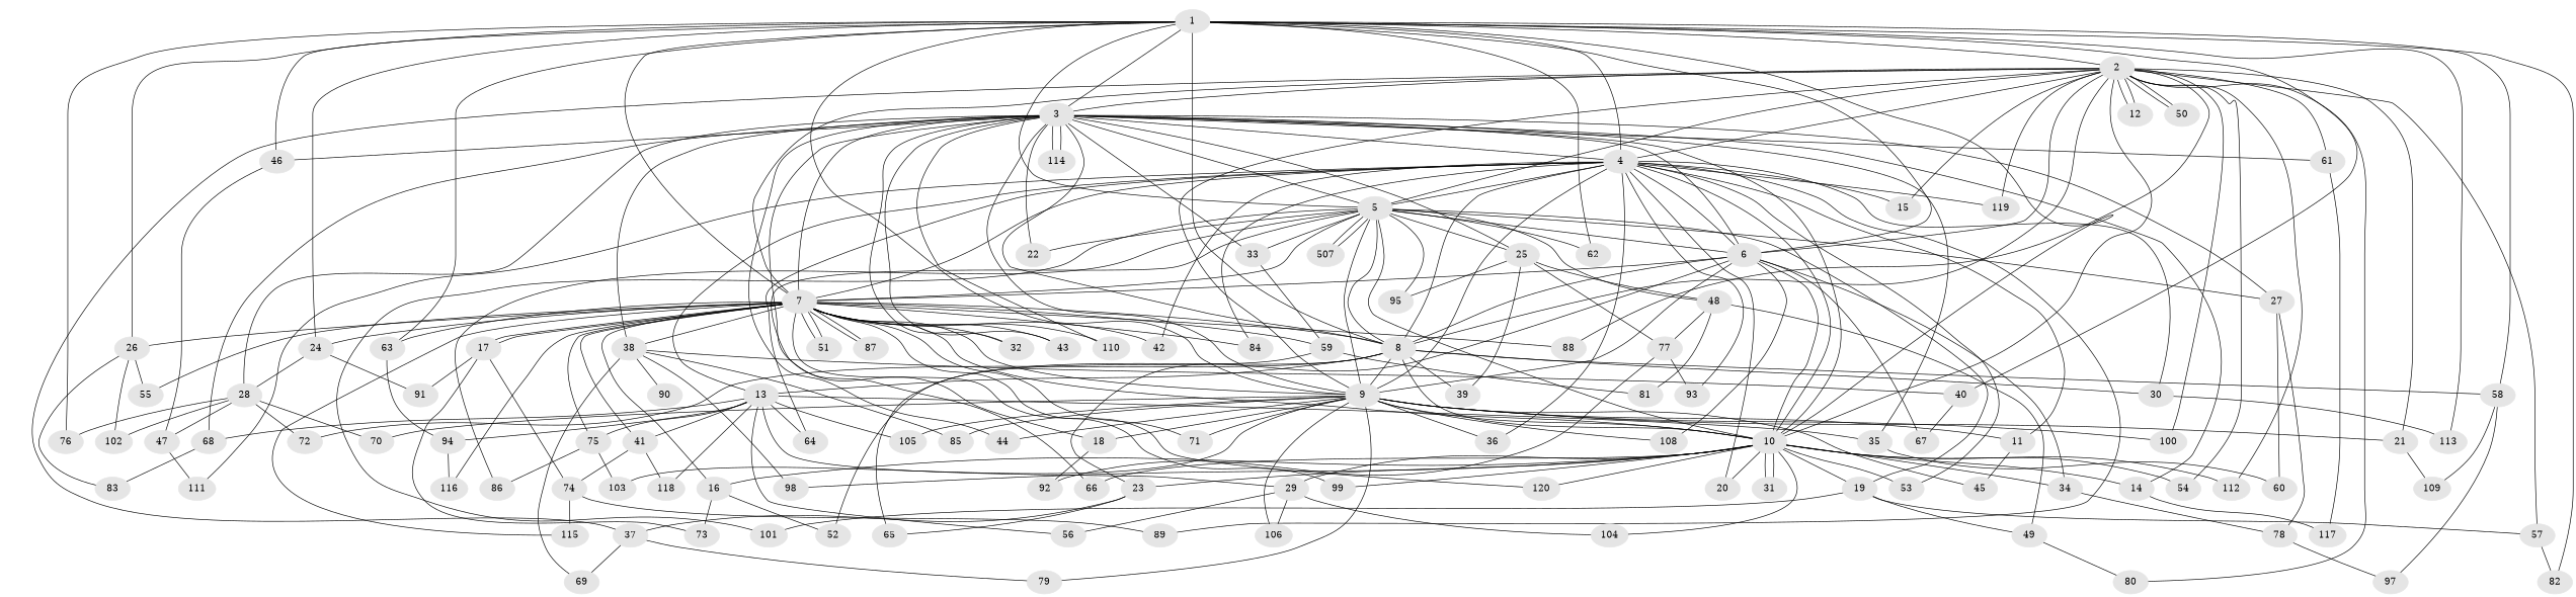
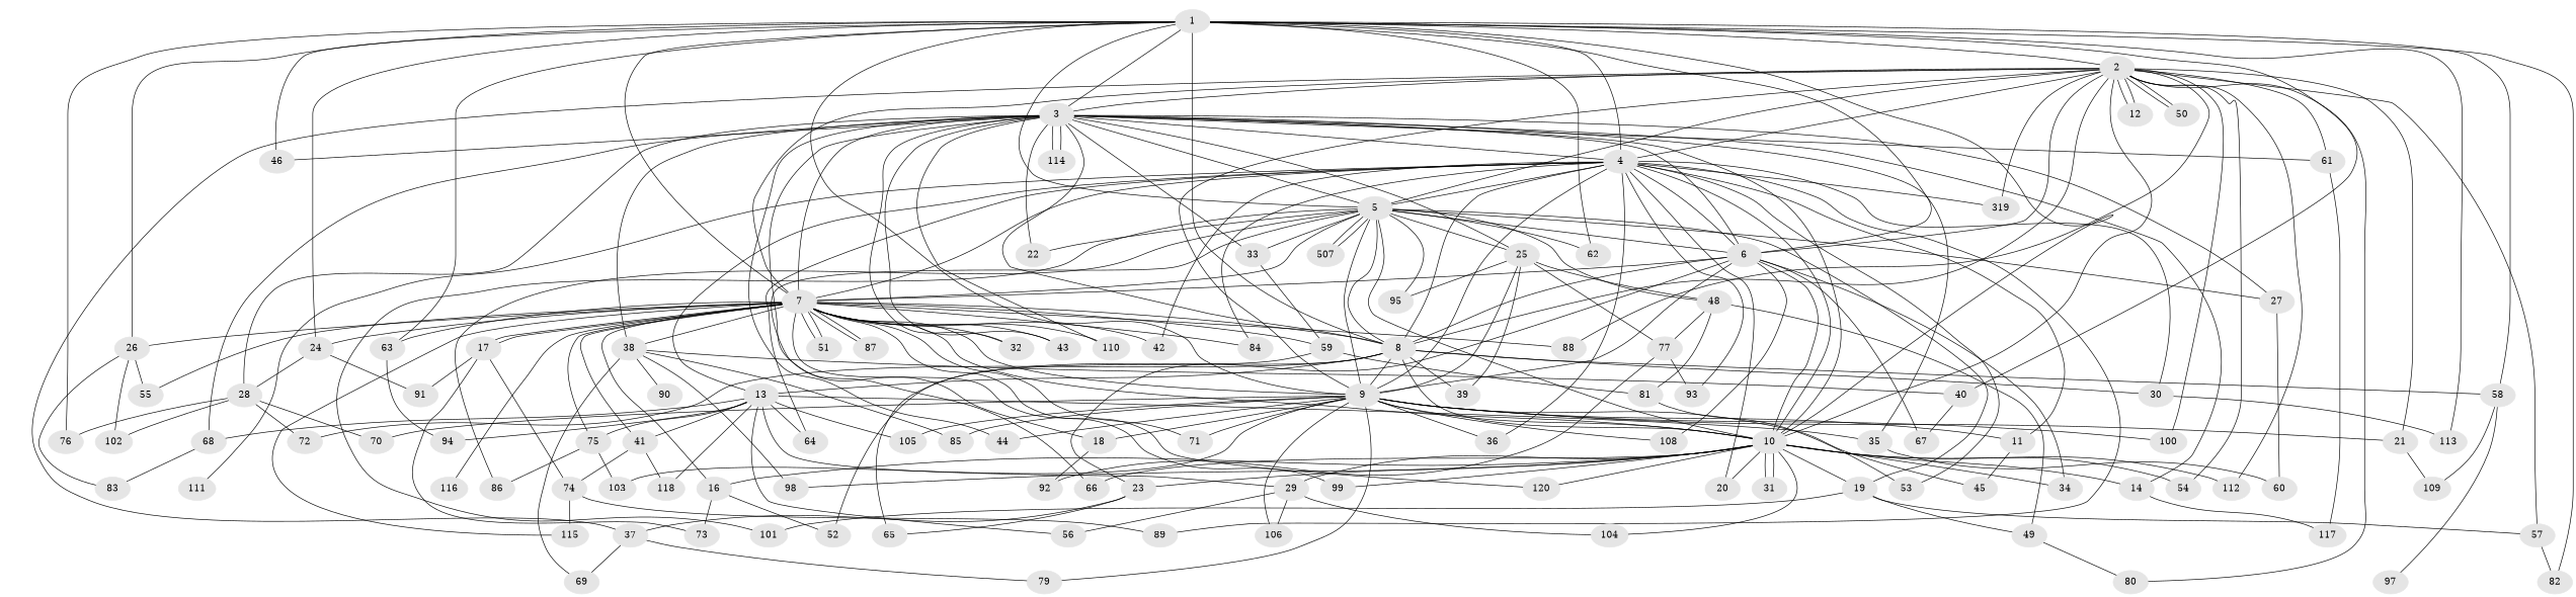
  graph {
    node [color=gray90 style=filled]
    1
    2
    3
    4
    5
    6
    7
    8
    9
    10
    24
    26
    40
    46
    58
    62
    63
    76
    82
    113
    12
-   15
    21
    37
    50
    54
    57
    61
    80
    88
    100
    112
-   119
+   119 [label=319]
    14
    18
    22
    25
    27
    28
    32
    33
    35
    38
    43
    44
    68
    110
    114
    11
    13
    20
    30
    36
    42
    53
    64
    84
    89
    93
    111
    19
    48
    66
    86
    95
    101
    n67 [label=507]
    23
    34
    67
    108
    16
    17
    41
    51
    55
    59
    71
    75
    87
    99
    115
    116
    120
    39
    52
    72
    45
    70
    79
    85
    103
    105
    106
    29
    31
    98
    104
    91
    83
    102
-   47
    109
    97
    94
    69
    117
    92
    77
    60
-   78
    90
    56
    118
    49
    81
    65
    73
    74
    1 -- 2
    1 -- 3
    1 -- 4
    1 -- 5
    1 -- 6
    1 -- 7
    1 -- 8
    1 -- 9
    1 -- 10
    1 -- 24
    1 -- 26
    1 -- 40
    1 -- 46
    1 -- 58
    1 -- 62
    1 -- 63
    1 -- 76
    1 -- 82
    1 -- 113
    2 -- 3
    2 -- 4
    2 -- 5
    2 -- 6
    2 -- 7
    2 -- 8
    2 -- 9
    2 -- 10
    2 -- 12
    2 -- 12
-   2 -- 15
    2 -- 21
    2 -- 37
    2 -- 50
    2 -- 50
    2 -- 54
    2 -- 57
    2 -- 61
    2 -- 80
    2 -- 88
    2 -- 100
    2 -- 112
    2 -- 119
    3 -- 4
    3 -- 5
    3 -- 6
    3 -- 7
    3 -- 8
-   3 -- 9
+   25 -- 9
    3 -- 10
    3 -- 46
    3 -- 61
    3 -- 14
    3 -- 18
    3 -- 22
    3 -- 25
    3 -- 27
    3 -- 28
    3 -- 32
    3 -- 33
    3 -- 35
    3 -- 38
    3 -- 43
    3 -- 44
    3 -- 68
    3 -- 110
    3 -- 114
    3 -- 114
    4 -- 5
    4 -- 6
    4 -- 7
    4 -- 8
    4 -- 9
    4 -- 10
-   4 -- 15
    4 -- 119
    4 -- 11
    4 -- 13
    4 -- 20
    4 -- 30
    4 -- 36
    4 -- 42
    4 -- 53
    4 -- 64
    4 -- 84
    4 -- 89
    4 -- 93
    4 -- 111
    5 -- 6
    5 -- 7
    5 -- 8
    5 -- 9
    5 -- 10
    5 -- 62
    5 -- 22
    5 -- 25
    5 -- 27
    5 -- 33
    5 -- 19
    5 -- 48
    5 -- 66
    5 -- 86
    5 -- 95
    5 -- 101
    5 -- n67
    5 -- n67
    6 -- 7
    6 -- 8
    6 -- 9
    6 -- 10
    6 -- 23
    6 -- 34
    6 -- 67
    6 -- 108
    7 -- 8
    7 -- 9
    7 -- 10
    7 -- 24
    7 -- 26
    7 -- 63
    7 -- 88
    7 -- 32
    7 -- 38
    7 -- 43
    7 -- 110
    7 -- 42
    7 -- 84
    7 -- 16
    7 -- 17
    7 -- 17
    7 -- 41
    7 -- 51
    7 -- 51
    7 -- 55
    7 -- 59
    7 -- 71
    7 -- 75
    7 -- 87
    7 -- 87
    7 -- 99
    7 -- 115
    7 -- 116
    7 -- 120
    8 -- 9
    8 -- 10
    8 -- 58
    8 -- 13
    8 -- 30
    8 -- 39
    8 -- 52
    8 -- 72
    9 -- 10
    9 -- 21
    9 -- 100
    9 -- 18
    9 -- 44
    9 -- 11
    9 -- 36
    9 -- 108
    9 -- 71
    9 -- 45
    9 -- 70
    9 -- 79
    9 -- 85
    9 -- 103
    9 -- 105
    9 -- 106
    10 -- 54
    10 -- 112
    10 -- 14
    10 -- 20
-   10 -- 53
+   81 -- 53
    10 -- 19
    10 -- 66
    10 -- 23
    10 -- 34
    10 -- 16
    10 -- 99
    10 -- 120
    10 -- 29
    10 -- 31
    10 -- 31
    10 -- 98
    10 -- 104
    24 -- 28
    24 -- 91
    26 -- 55
    26 -- 83
    26 -- 102
    40 -- 67
-   46 -- 47
    58 -- 109
    58 -- 97
    63 -- 94
    21 -- 109
    37 -- 79
    37 -- 69
    57 -- 82
    61 -- 117
    14 -- 117
    18 -- 92
    25 -- 48
    25 -- 95
    25 -- 39
    25 -- 77
    27 -- 60
-   27 -- 78
    28 -- 76
    28 -- 72
    28 -- 70
    28 -- 102
-   28 -- 47
    33 -- 59
    35 -- 60
    38 -- 40
    38 -- 85
    38 -- 98
    38 -- 69
    38 -- 90
    68 -- 83
    11 -- 45
    13 -- 35
    13 -- 68
    13 -- 64
    13 -- 41
    13 -- 75
    13 -- 105
    13 -- 29
    13 -- 94
    13 -- 56
    13 -- 118
    30 -- 113
    19 -- 57
    19 -- 101
    19 -- 49
    48 -- 77
    48 -- 49
    48 -- 81
    23 -- 37
    23 -- 65
-   34 -- 78
    16 -- 52
    16 -- 73
    17 -- 91
    17 -- 73
    17 -- 74
    41 -- 118
    41 -- 74
    59 -- 81
    59 -- 65
    75 -- 86
    75 -- 103
    29 -- 106
    29 -- 104
    29 -- 56
-   47 -- 111
-   94 -- 116
    77 -- 93
    77 -- 92
-   78 -- 97
    49 -- 80
    74 -- 89
    74 -- 115
  }
